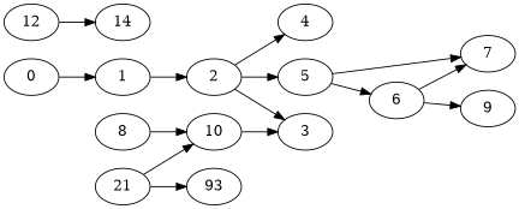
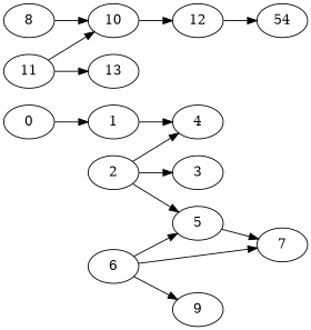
  digraph {
    rankdir=LR
    0
    1
    2
    3
    4
    5
    6
    7
    9
    8
    10
    12
-   14
-   11 [label=21]
-   13 [label=93]
+   14 [label=54]
+   11
+   13
    0 -> 1
-   1 -> 2
+   1 -> 4
    2 -> 3
    2 -> 4
    2 -> 5
-   5 -> 6
+   6 -> 5
    5 -> 7
    6 -> 7
    6 -> 9
    8 -> 10
-   10 -> 3
+   10 -> 12
    12 -> 14
    11 -> 10
    11 -> 13
  }
